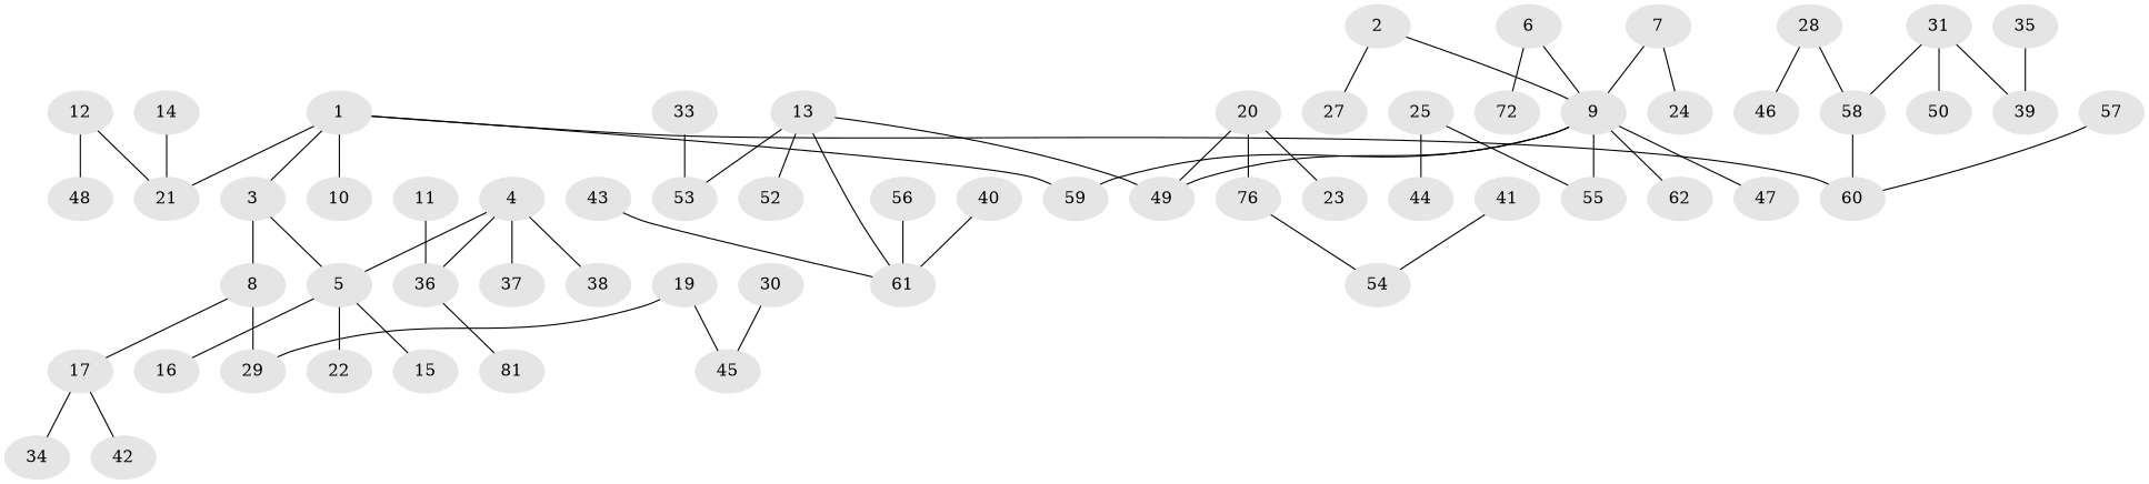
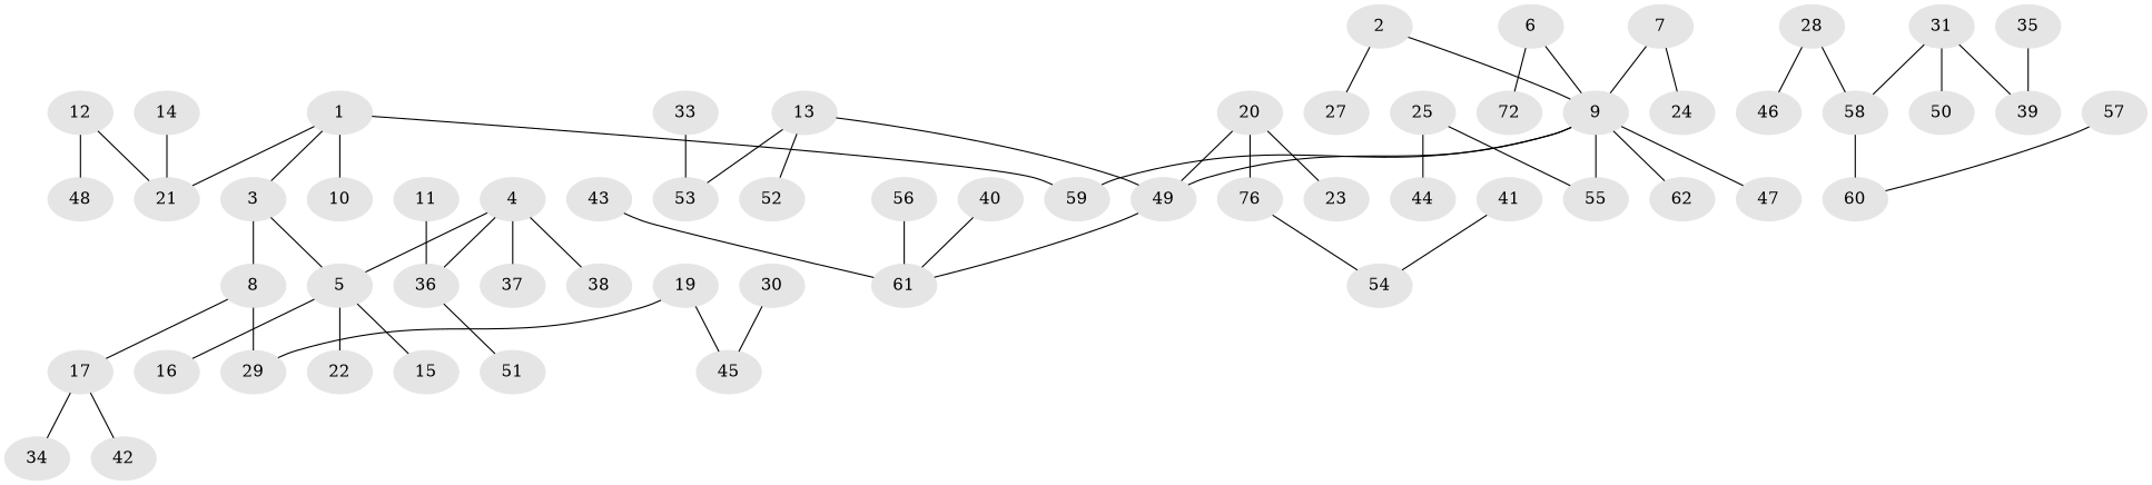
  graph {
    node [color=gray90 style=filled]
    edge [weight=1.0]
    1
    3
    10
    21
    59
    60
    5
    8
    2
    9
    27
    47
    49
    55
    62
    15
    16
    22
    17
    29
    4
    36
    37
    38
-   51 [label=81]
+   51
    6
    n27 [label=72]
    7
    24
    34
    42
    61
    11
    12
    48
    13
    52
    53
    14
    19
    45
    20
    23
    n44 [label=76]
    54
    25
    44
    28
    46
    58
    30
    31
    39
    50
    33
    35
    40
    41
    43
    56
    57
    1 -- 3
    1 -- 10
    1 -- 21
    1 -- 59
-   1 -- 60
    3 -- 5
    3 -- 8
    5 -- 15
    5 -- 16
    5 -- 22
    8 -- 17
    8 -- 29
    2 -- 9
    2 -- 27
    9 -- 59
    9 -- 47
    9 -- 49
    9 -- 55
    9 -- 62
-   13 -- 61
+   49 -- 61
    17 -- 34
    17 -- 42
    4 -- 5
    4 -- 36
    4 -- 37
    4 -- 38
    36 -- 51
    6 -- 9
    6 -- n27
    7 -- 9
    7 -- 24
    11 -- 36
    12 -- 21
    12 -- 48
    13 -- 49
    13 -- 52
    13 -- 53
    14 -- 21
    19 -- 29
    19 -- 45
    20 -- 49
    20 -- 23
    20 -- n44
    n44 -- 54
    25 -- 55
    25 -- 44
    28 -- 46
    28 -- 58
    58 -- 60
    30 -- 45
    31 -- 58
    31 -- 39
    31 -- 50
    33 -- 53
    35 -- 39
    40 -- 61
    41 -- 54
    43 -- 61
    56 -- 61
    57 -- 60
  }
